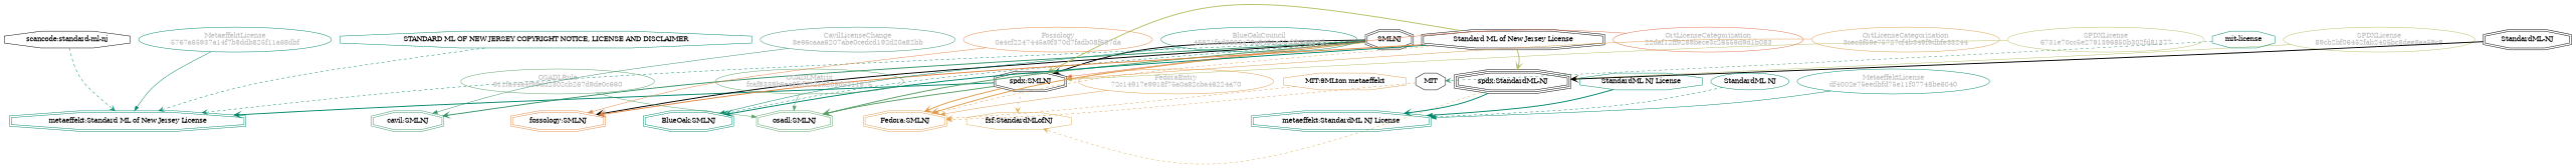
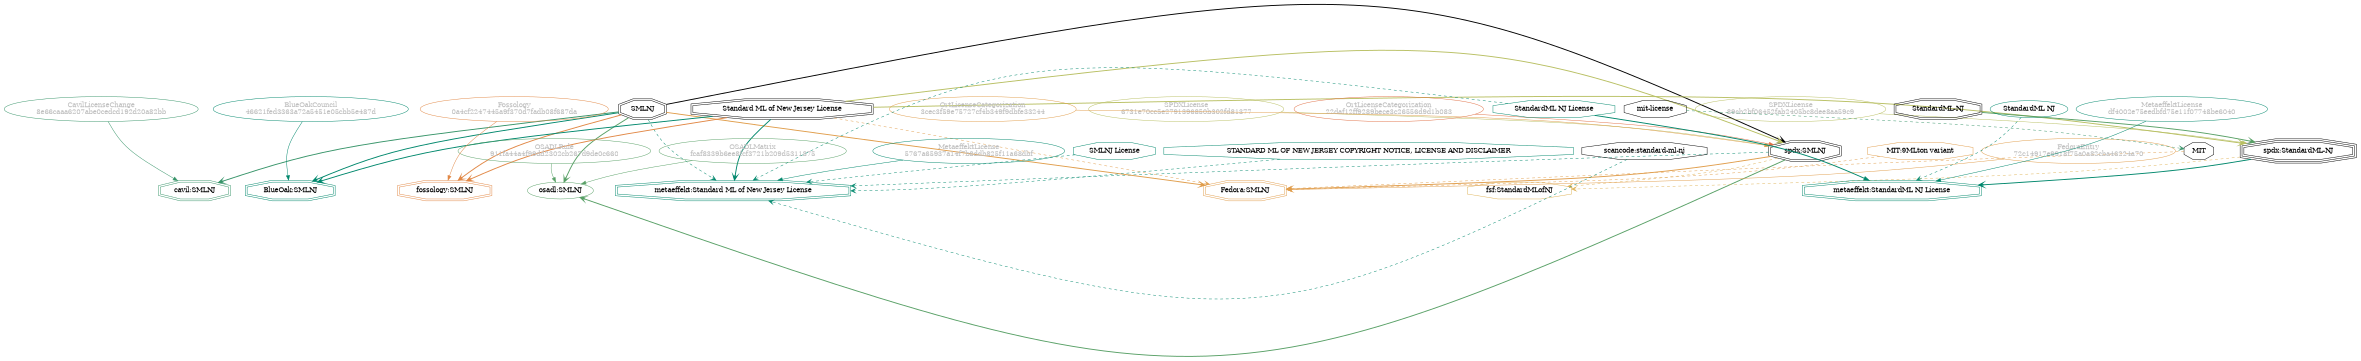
  strict digraph {
    splines=curved
    node [shape=ellipse color="#00876c"]
    edge [arrowhead=vee color="#00876c" style=bold weight=0.5]
    n1 [label=MIT shape=octagon color=""]
    n2 [color="#e09d4b" label="Fedora:SMLNJ" shape=doubleoctagon]
    n3 [color="#b8bf62" fillcolor="beige;1" fontcolor=gray label="SPDXLicense\n6731e70cc5e2791396850b302fd81377"]
    n4 [label="spdx:SMLNJ" shape=doubleoctagon color=""]
-   n5 [color="#58a066" label="osadl:SMLNJ" shape=doubleoctagon]
+   n5 [color="#58a066" label="osadl:SMLNJ"]
    n6 [color="#deb256" label="fsf:StandardMLofNJ" shape=octagon]
    n7 [label="metaeffekt:Standard ML of New Jersey License" shape=doubleoctagon]
    n8 [label=SMLNJ shape=doubleoctagon color=""]
    n9 [label="BlueOak:SMLNJ" shape=doubleoctagon]
    n10 [color="#e18745" label="fossology:SMLNJ" shape=doubleoctagon]
    n11 [color="#379469" label="cavil:SMLNJ" shape=doubleoctagon]
    n12 [label="Standard ML of New Jersey License" shape=doubleoctagon color=""]
    n13 [label="spdx:StandardML-NJ" shape=tripleoctagon color=""]
    n14 [label="metaeffekt:StandardML NJ License" shape=doubleoctagon]
    n15 [color="#b8bf62" fillcolor="beige;1" fontcolor=gray label="SPDXLicense\n89cb2bf06452fab2405bc8dee8aa59c9"]
    n16 [label="StandardML-NJ" shape=doubleoctagon color=""]
    n17 [color="#e09d4b" fillcolor="beige;1" fontcolor=gray label="FedoraEntry\n72c14917e9918f75a0a82cba46224a70"]
-   n18 [color="#e09d4b" label="MIT:9MLton metaeffekt" shape=octagon]
+   n18 [color="#e09d4b" label="MIT:9MLton variant" shape=octagon]
    n19 [fillcolor="beige;1" fontcolor=gray label="BlueOakCouncil\n46621fed3363a72a5451e05cbb5e487d"]
    n20 [color="#58a066" fillcolor="beige;1" fontcolor=gray label="OSADLRule\n911fa44a4f99dd2302cb267d9de0c660"]
    n21 [color="#58a066" fillcolor="beige;1" fontcolor=gray label="OSADLMatrix\nfcaf8339b6ee8fcf3721b209d5311875"]
    n22 [label="scancode:standard-ml-nj" shape=octagon color=""]
    n23 [color="#e18745" fillcolor="beige;1" fontcolor=gray label="Fossology\n0a4cf2247445a9f370d7fadb08f687da"]
-   n24 [label="mit-license" shape=octagon]
+   n24 [label="mit-license" shape=octagon color=""]
    n25 [color="#e06f45" fillcolor="beige;1" fontcolor=gray label="OrtLicenseCategorization\n22daf12ff9289bece3c26556d9d1b083"]
    n26 [color="#e09d4b" fillcolor="beige;1" fontcolor=gray label="OrtLicenseCategorization\n3cec3f59e75727cf4b349f9dbfe33244"]
    n27 [color="#379469" fillcolor="beige;1" fontcolor=gray label="CavilLicenseChange\n8e66caaa6207abe0cedcd192d20a82bb"]
    n28 [fillcolor="beige;1" fontcolor=gray label="MetaeffektLicense\ndf4002e75eedbfd75e11f07748be6040"]
    n29 [label="StandardML NJ License" shape=octagon]
    n30 [label="StandardML NJ"]
    n31 [fillcolor="beige;1" fontcolor=gray label="MetaeffektLicense\n5767a65937a14f7b8ddb825f11a68dbf"]
+   n32 [label="SMLNJ License" shape=octagon]
    n33 [label="STANDARD ML OF NEW JERSEY COPYRIGHT NOTICE, LICENSE AND DISCLAIMER" shape=octagon]
    n1 -> n2 [color="#e09d4b" style=dashed]
    n3 -> n4 [color="#b8bf62" arrowhead="" style=""]
    n4 -> n2 [color="#e09d4b" weight=0.7]
    n4 -> n5 [color="#58a066" weight=0.7]
    n4 -> n6 [color="#deb256" style=dashed]
-   n4 -> n7 [weight=0.7]
+   n4 -> n7 [style=dashed weight=0.7]
    n8 -> n2 [color="#e09d4b" weight=0.7]
    n8 -> n4 [weight=0.7 color=""]
    n8 -> n5 [color="#58a066" weight=0.7]
    n8 -> n7 [style=dashed]
-   n8 -> n9 [style=dashed weight=0.7]
-   n8 -> n10 [color=black weight=0.7]
+   n8 -> n9 [weight=0.7]
+   n8 -> n10 [color="#e18745" weight=0.7]
    n8 -> n11 [color="#379469" weight=0.7]
    n12 -> n2 [color="#e09d4b" style=dashed]
    n12 -> n4 [color="#b8bf62" weight=0.7]
+   n12 -> n7 [weight=0.7]
    n12 -> n9 [weight=0.7]
    n12 -> n10 [color="#e18745" weight=0.7]
    n12 -> n13 [color="#b8bf62" weight=0.7]
    n13 -> n6 [color="#deb256" style=dashed]
    n13 -> n14 [weight=0.7]
    n15 -> n13 [color="#b8bf62" arrowhead="" style=""]
-   n16 -> n13 [weight=0.7 color=""]
+   n16 -> n13 [weight=0.7 color="#58a066"]
    n17 -> n2 [color="#e09d4b" arrowhead="" style=""]
    n18 -> n2 [color="#e09d4b" style=dashed]
    n19 -> n9 [arrowhead="" style=""]
    n20 -> n5 [color="#58a066" arrowhead="" style=""]
    n21 -> n5 [color="#58a066" arrowhead="" style=""]
    n22 -> n7 [style=dashed]
    n23 -> n10 [color="#e18745" arrowhead="" style=""]
    n24 -> n1 [color="#379469" style=dashed]
    n25 -> n4 [color="#e06f45" arrowhead="" style=""]
    n26 -> n4 [color="#e09d4b" arrowhead="" style=""]
    n27 -> n11 [color="#379469" arrowhead="" style=""]
    n28 -> n14 [arrowhead="" style=""]
+   n29 -> n7 [style=dashed]
    n29 -> n14 [arrowhead=normal weight=0.7]
    n30 -> n14 [style=dashed]
    n31 -> n7 [arrowhead="" style=""]
+   n32 -> n7 [style=dashed]
    n33 -> n7 [style=dashed]
  }
